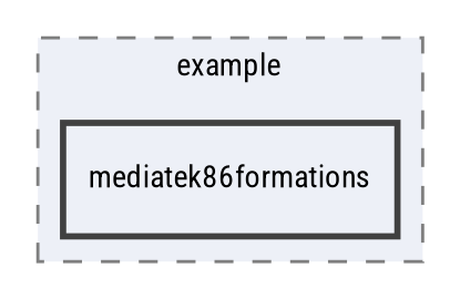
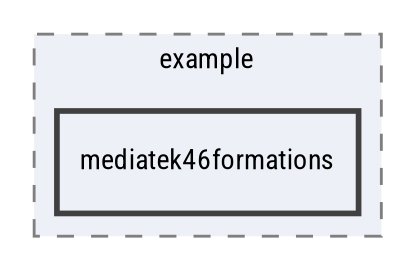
  digraph {
    compound=true
    fontname="Roboto Condensed"
-   n1 [color=grey25 fillcolor="#edf0f7" fontname="Roboto Condensed" fontsize=10 label=mediatek86formations shape=box style="filled,bold,"]
+   n1 [color=grey25 fillcolor="#edf0f7" fontname="Roboto Condensed" fontsize=10 label=mediatek46formations shape=box style="filled,bold,"]
    subgraph cluster_1 {
      bgcolor="#edf0f7"
      fontsize=10
      label=example
      pencolor=grey50
      style="filled,dashed,"
      n1
    }
  }
